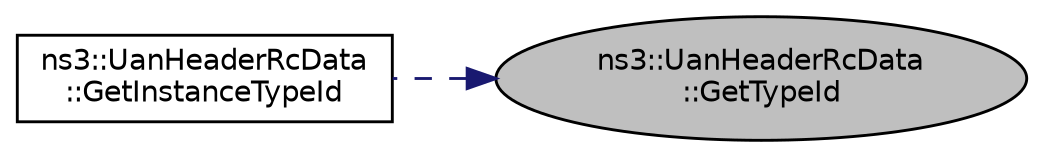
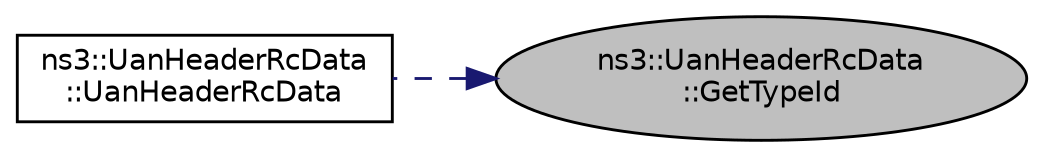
  digraph {
    rankdir=RL
    node [color=black fontname=Helvetica fontsize=10 style=filled]
    n1 [fillcolor=grey75 fontcolor=black height=0.2 label="ns3::UanHeaderRcData\l::GetTypeId" shape=ellipse width=0.4]
-   n2 [fillcolor=white height=0.2 label="ns3::UanHeaderRcData\l::GetInstanceTypeId" shape=box width=0.4]
+   n2 [fillcolor=white height=0.2 label="ns3::UanHeaderRcData\l::UanHeaderRcData" shape=box width=0.4]
    n1 -> n2 [color=midnightblue dir=back fontname=Helvetica fontsize=10 labelfontname=Helvetica labelfontsize=10 style=dashed]
  }
